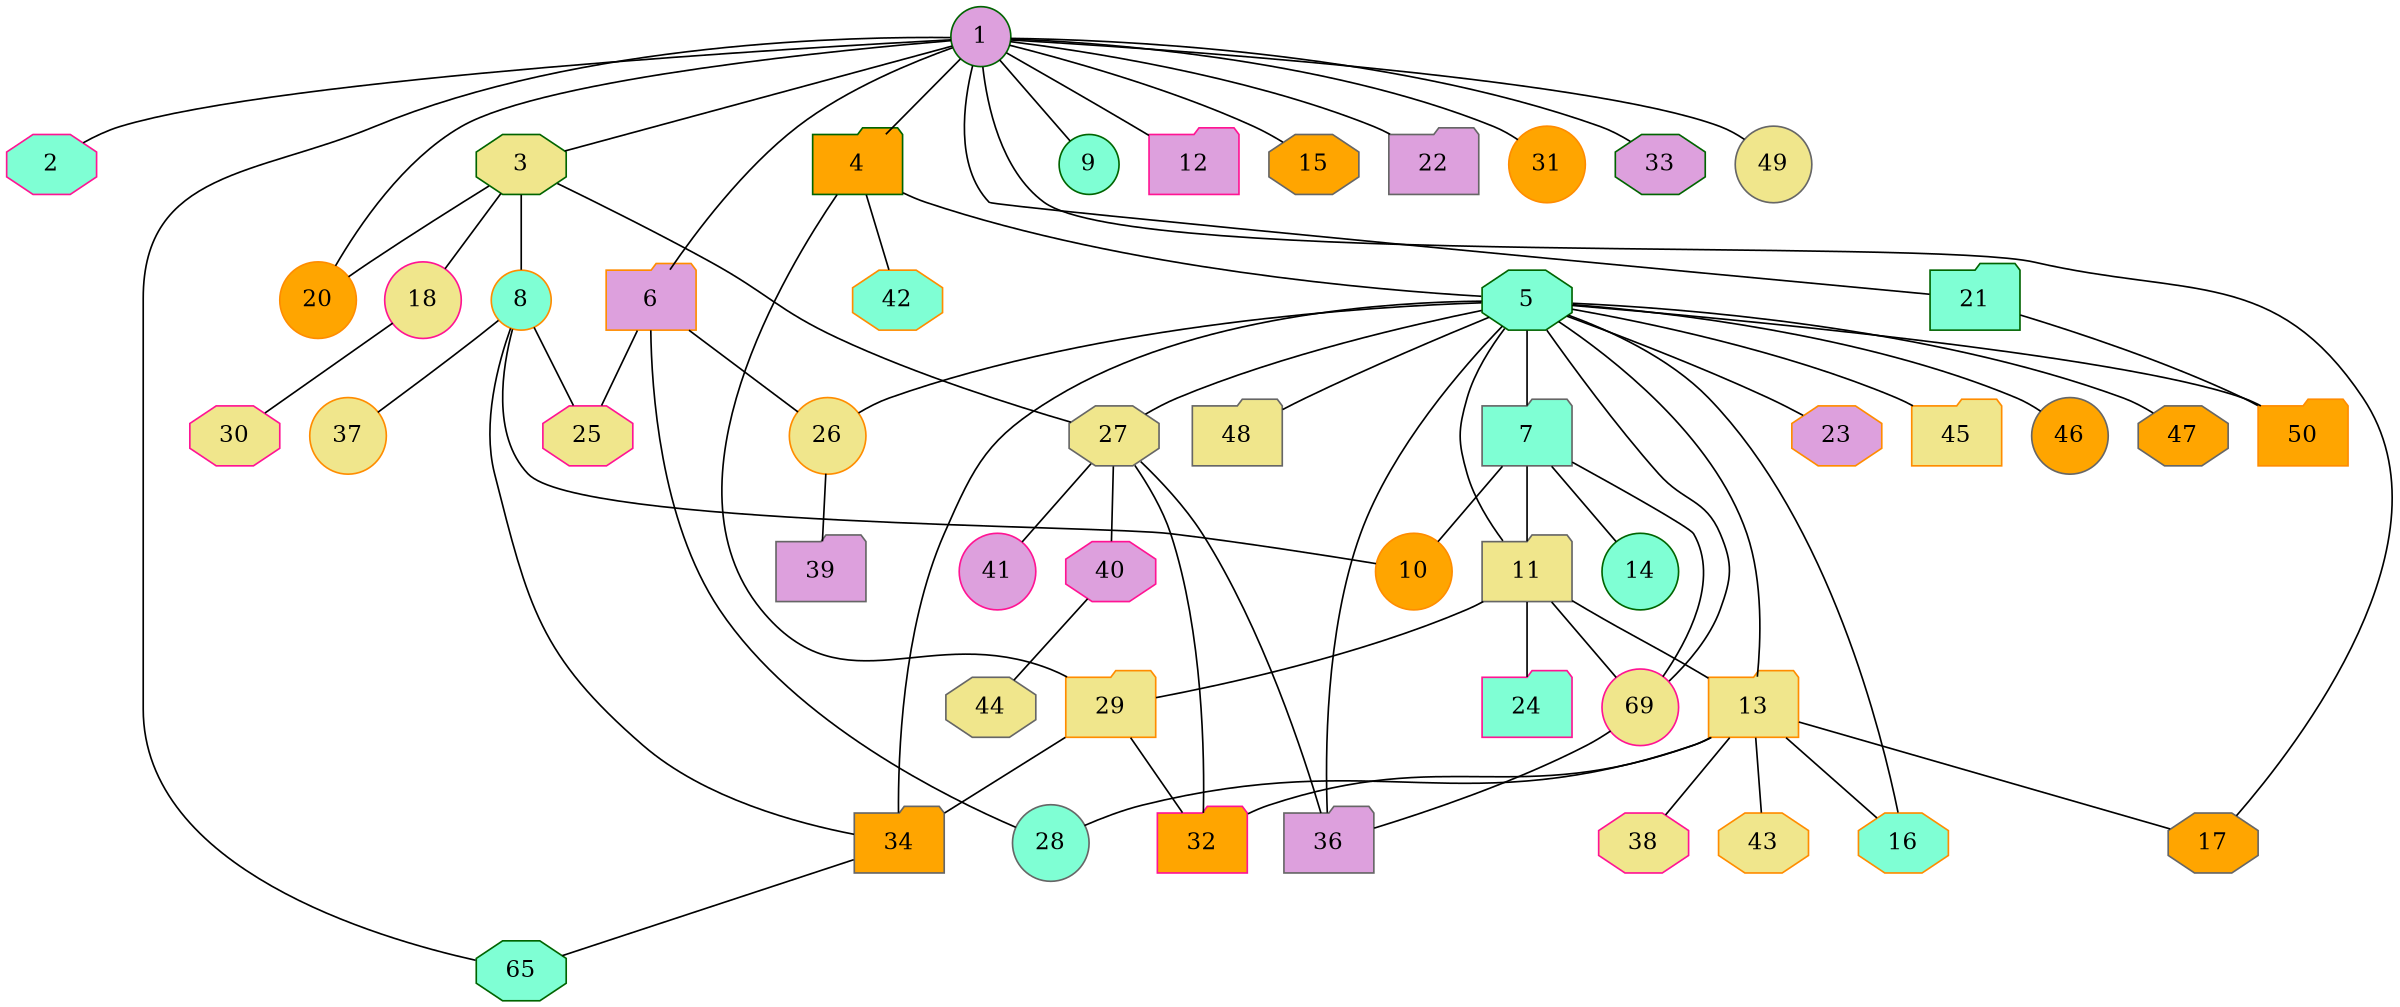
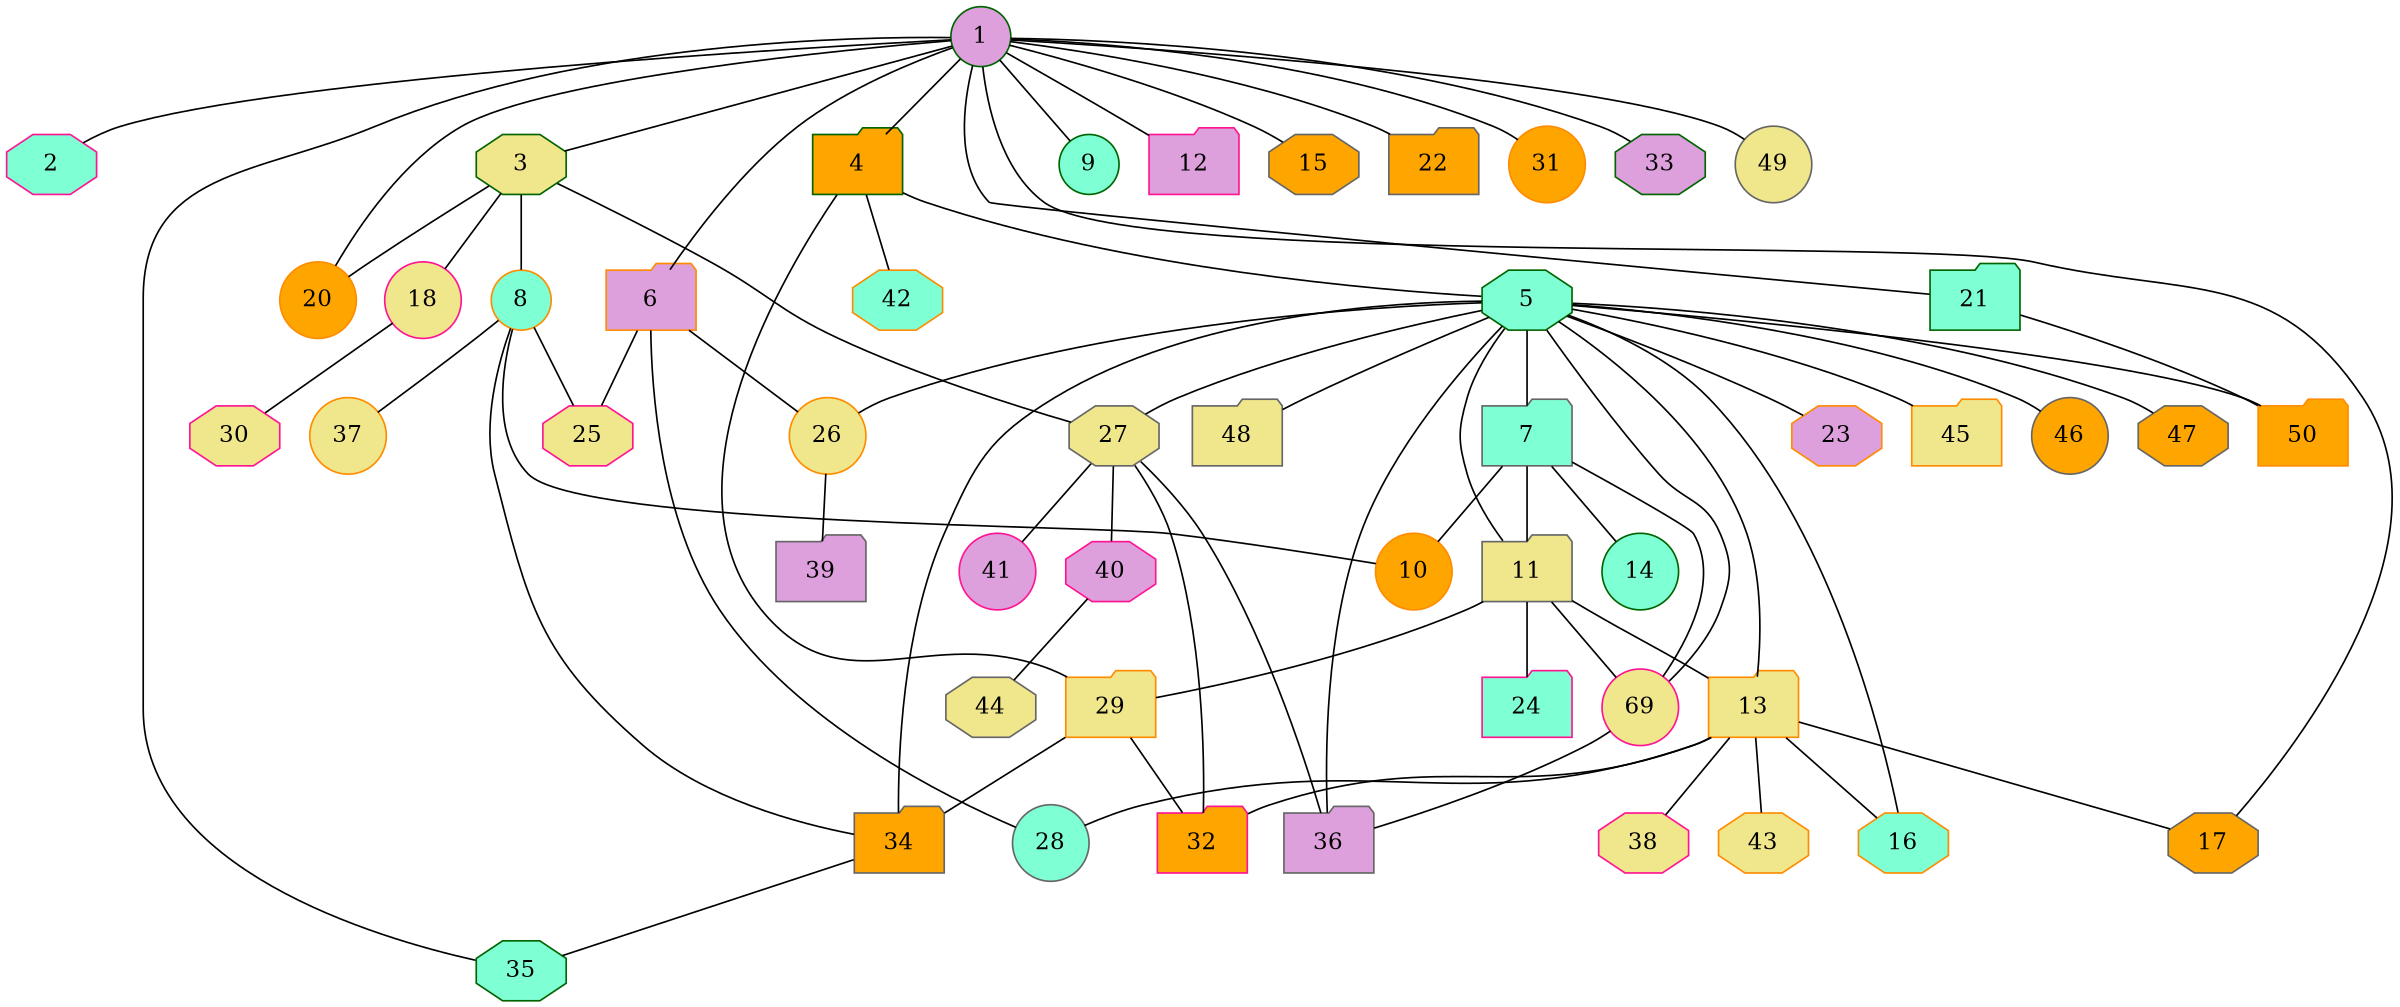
  graph {
    node [color=darkorange fillcolor=khaki shape=octagon style=filled]
    edge [weight=1.0]
    1 [color=darkgreen fillcolor=plum shape=circle]
    2 [color=deeppink fillcolor=aquamarine]
    3 [color=darkgreen]
    4 [color=darkgreen fillcolor=orange shape=folder]
    6 [fillcolor=plum shape=folder]
    9 [color=darkgreen fillcolor=aquamarine shape=circle]
    12 [color=deeppink fillcolor=plum shape=folder]
    15 [color=gray40 fillcolor=orange]
    17 [color=gray40 fillcolor=orange]
    20 [fillcolor=orange shape=circle]
    21 [color=darkgreen fillcolor=aquamarine shape=folder]
-   22 [color=gray40 fillcolor=plum shape=folder]
+   22 [color=gray40 fillcolor=orange shape=folder]
    31 [fillcolor=orange shape=circle]
    33 [color=darkgreen fillcolor=plum]
-   35 [color=darkgreen fillcolor=aquamarine label=65]
+   35 [color=darkgreen fillcolor=aquamarine]
    49 [color=gray40 shape=circle]
    8 [fillcolor=aquamarine shape=circle]
    18 [color=deeppink shape=circle]
    27 [color=gray40]
    5 [color=darkgreen fillcolor=aquamarine]
    29 [shape=folder]
    42 [fillcolor=aquamarine]
    26 [shape=circle]
    25 [color=deeppink]
    28 [color=gray40 fillcolor=aquamarine shape=circle]
    50 [fillcolor=orange shape=folder]
    34 [color=gray40 fillcolor=orange shape=folder]
    10 [fillcolor=orange shape=circle]
    37 [shape=circle]
    30 [color=deeppink]
    36 [color=gray40 fillcolor=plum shape=folder]
    32 [color=deeppink fillcolor=orange shape=folder]
    40 [color=deeppink fillcolor=plum]
    41 [color=deeppink fillcolor=plum shape=circle]
    7 [color=gray40 fillcolor=aquamarine shape=folder]
    11 [color=gray40 shape=folder]
    13 [shape=folder]
    16 [fillcolor=aquamarine]
    n39 [color=deeppink label=69 shape=circle]
    23 [fillcolor=plum]
    45 [shape=folder]
    46 [color=gray40 fillcolor=orange shape=circle]
    47 [color=gray40 fillcolor=orange]
    48 [color=gray40 shape=folder]
    14 [color=darkgreen fillcolor=aquamarine shape=circle]
    24 [color=deeppink fillcolor=aquamarine shape=folder]
    38 [color=deeppink]
    43
    39 [color=gray40 fillcolor=plum shape=folder]
    44 [color=gray40]
    1 -- 2
    1 -- 3
    1 -- 4
    1 -- 6 [weight=2.0]
    1 -- 9
    1 -- 12
    1 -- 15
    1 -- 17
    1 -- 20
    1 -- 21
    1 -- 22
    1 -- 31
    1 -- 33
    1 -- 35
    1 -- 49
    3 -- 20
    3 -- 8
    3 -- 18
    3 -- 27
    4 -- 5
    4 -- 29
    4 -- 42
    6 -- 26
    6 -- 25
    6 -- 28
    21 -- 50
    8 -- 25
    8 -- 34
    8 -- 10
    8 -- 37
    18 -- 30
    27 -- 36
    27 -- 32
    27 -- 40
    27 -- 41
    5 -- 27
    5 -- 26
    5 -- 50
    5 -- 34
    5 -- 36
    5 -- 7 [weight=2.0]
    5 -- 11
    5 -- 13
    5 -- 16
    5 -- n39
    5 -- 23
    5 -- 45
    5 -- 46
    5 -- 47
    5 -- 48
    29 -- 34 [weight=2.0]
    29 -- 32
    26 -- 39
    34 -- 35
    40 -- 44
    7 -- 10
    7 -- 11 [weight=3.0]
    7 -- n39
    7 -- 14
    11 -- 29
    11 -- 13 [weight=2.0]
    11 -- n39
    11 -- 24 [weight=2.0]
    13 -- 17
    13 -- 28
    13 -- 32
    13 -- 16
    13 -- 38
    13 -- 43
    n39 -- 36
  }
